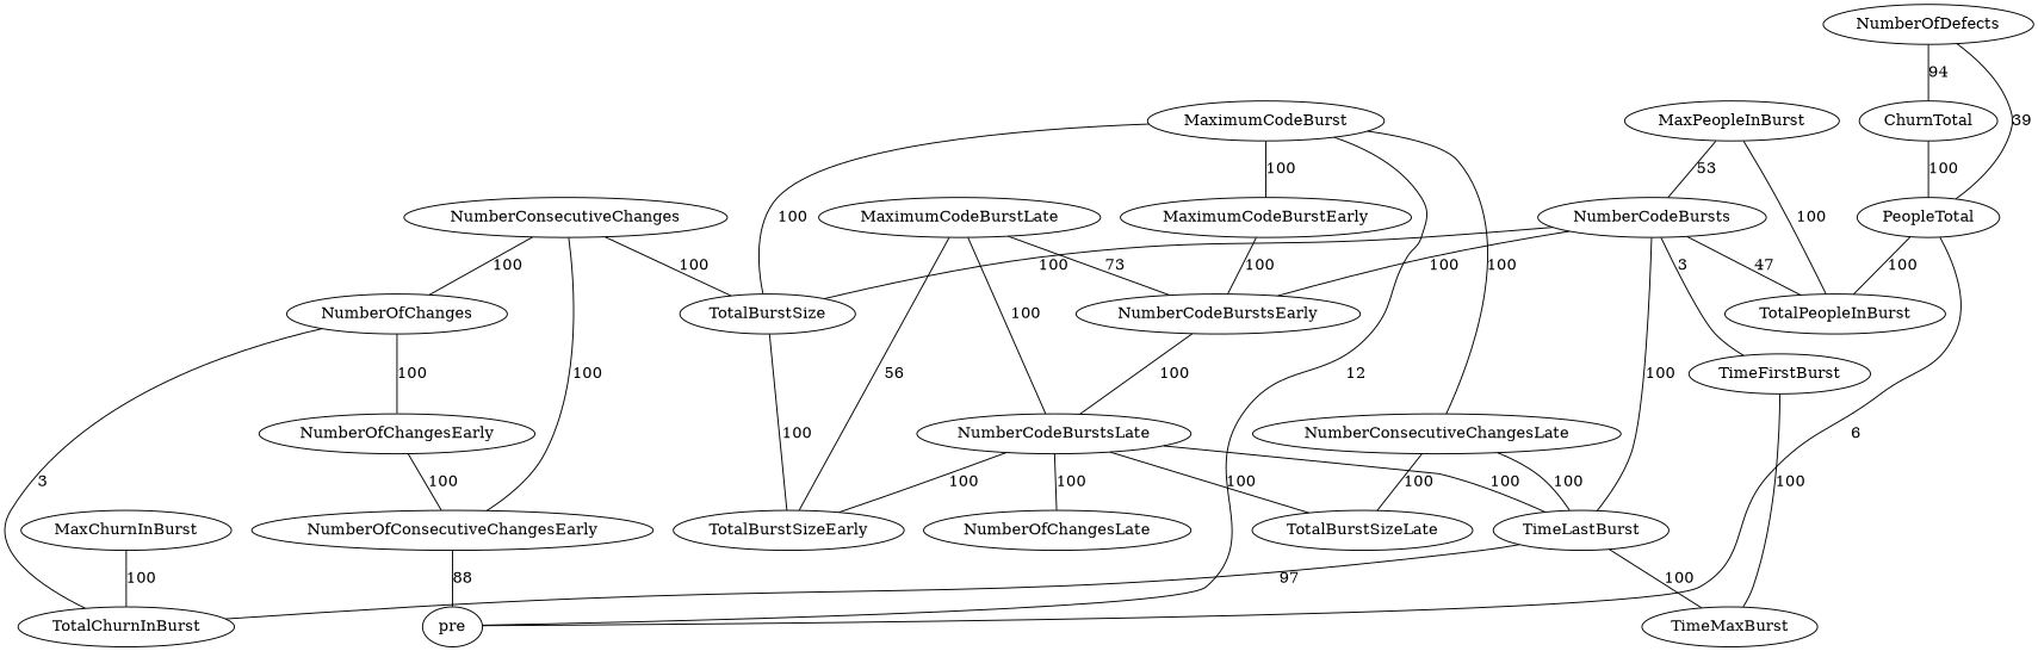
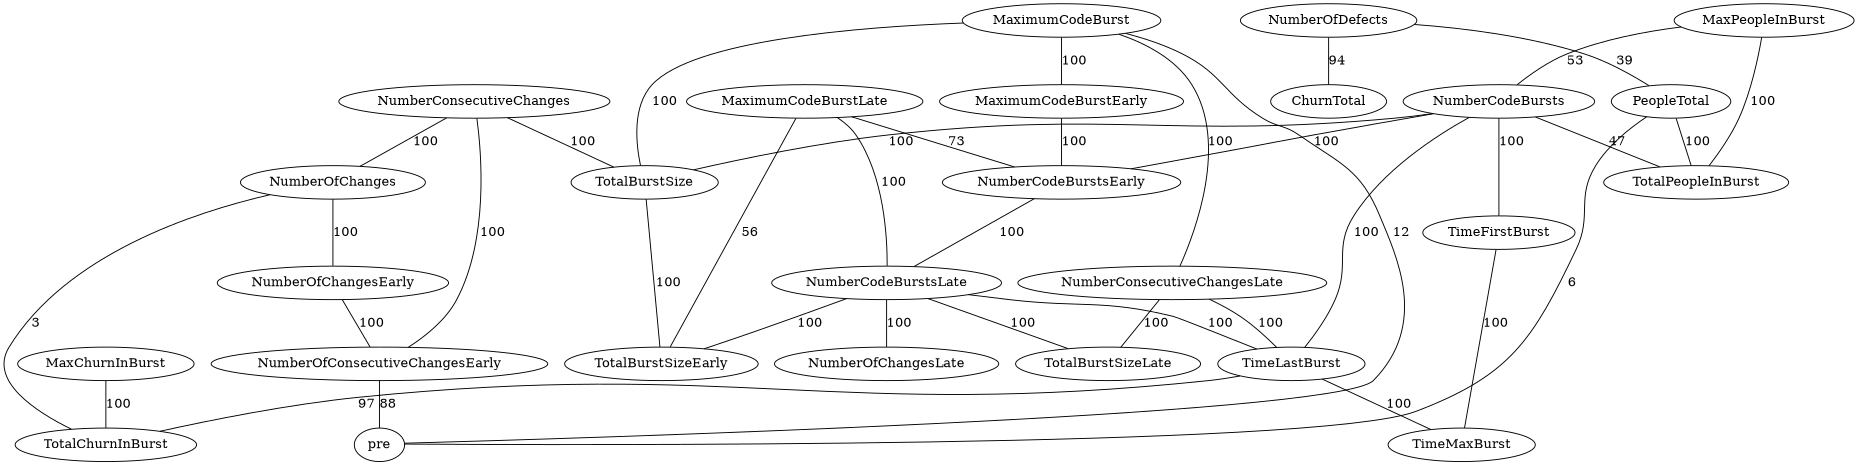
  graph {
    edge [weight=100]
    NumberOfChanges
    NumberOfChangesEarly
    TotalChurnInBurst
    NumberOfConsecutiveChangesEarly
    pre
    NumberCodeBurstsLate
    TotalBurstSizeLate
    NumberOfChangesLate
    TotalBurstSizeEarly
    TimeLastBurst
    TimeMaxBurst
    NumberCodeBurstsEarly
    MaxChurnInBurst
    MaximumCodeBurst
    MaximumCodeBurstEarly
    NumberConsecutiveChangesLate
    TotalBurstSize
    NumberCodeBursts
    TimeFirstBurst
    TotalPeopleInBurst
    NumberConsecutiveChanges
    ChurnTotal
    PeopleTotal
    MaximumCodeBurstLate
    MaxPeopleInBurst
    NumberOfDefects
    NumberOfChanges -- NumberOfChangesEarly [label=100]
    NumberOfChanges -- TotalChurnInBurst [label=3 weight=3]
    NumberOfChangesEarly -- NumberOfConsecutiveChangesEarly [label=100]
    NumberOfConsecutiveChangesEarly -- pre [label=88 weight=88]
    NumberCodeBurstsLate -- TotalBurstSizeLate [label=100]
    NumberCodeBurstsLate -- NumberOfChangesLate [label=100]
    NumberCodeBurstsLate -- TotalBurstSizeEarly [label=100]
    NumberCodeBurstsLate -- TimeLastBurst [label=100]
    TimeLastBurst -- TotalChurnInBurst [label=97 weight=97]
    TimeLastBurst -- TimeMaxBurst [label=100]
    NumberCodeBurstsEarly -- NumberCodeBurstsLate [label=100]
    MaxChurnInBurst -- TotalChurnInBurst [label=100]
    MaximumCodeBurst -- pre [label=12 weight=12]
    MaximumCodeBurst -- MaximumCodeBurstEarly [label=100]
    MaximumCodeBurst -- NumberConsecutiveChangesLate [label=100]
    MaximumCodeBurst -- TotalBurstSize [label=100]
    MaximumCodeBurstEarly -- NumberCodeBurstsEarly [label=100]
    NumberConsecutiveChangesLate -- TotalBurstSizeLate [label=100]
    NumberConsecutiveChangesLate -- TimeLastBurst [label=100]
    TotalBurstSize -- TotalBurstSizeEarly [label=100]
    NumberCodeBursts -- TimeLastBurst [label=100]
    NumberCodeBursts -- NumberCodeBurstsEarly [label=100]
    NumberCodeBursts -- TotalBurstSize [label=100]
-   NumberCodeBursts -- TimeFirstBurst [label=3]
+   NumberCodeBursts -- TimeFirstBurst [label=100]
    NumberCodeBursts -- TotalPeopleInBurst [label=47 weight=47]
    TimeFirstBurst -- TimeMaxBurst [label=100]
    NumberConsecutiveChanges -- NumberOfChanges [label=100]
    NumberConsecutiveChanges -- NumberOfConsecutiveChangesEarly [label=100]
    NumberConsecutiveChanges -- TotalBurstSize [label=100]
-   ChurnTotal -- PeopleTotal [label=100]
    PeopleTotal -- pre [label=6 weight=6]
    PeopleTotal -- TotalPeopleInBurst [label=100]
    MaximumCodeBurstLate -- NumberCodeBurstsLate [label=100]
    MaximumCodeBurstLate -- TotalBurstSizeEarly [label=56 weight=56]
    MaximumCodeBurstLate -- NumberCodeBurstsEarly [label=73 weight=73]
    MaxPeopleInBurst -- NumberCodeBursts [label=53 weight=53]
    MaxPeopleInBurst -- TotalPeopleInBurst [label=100]
    NumberOfDefects -- ChurnTotal [label=94 weight=94]
    NumberOfDefects -- PeopleTotal [label=39 weight=39]
  }
